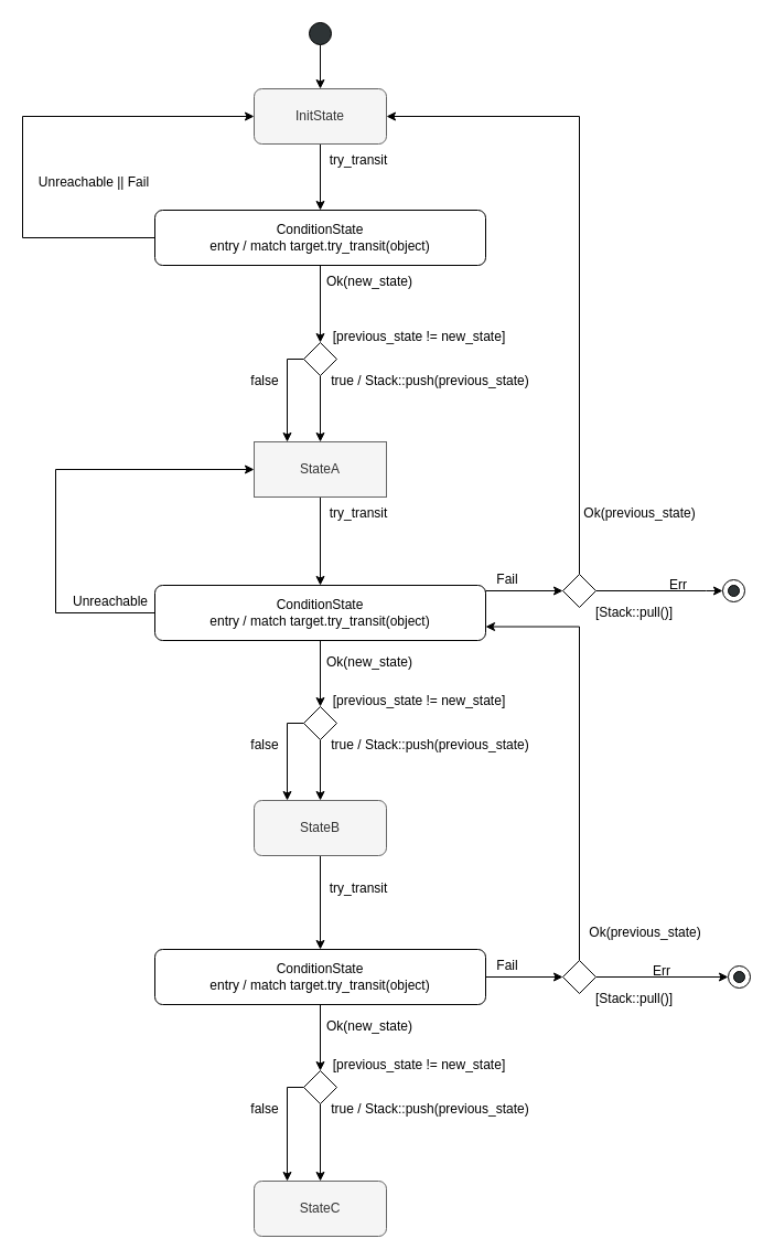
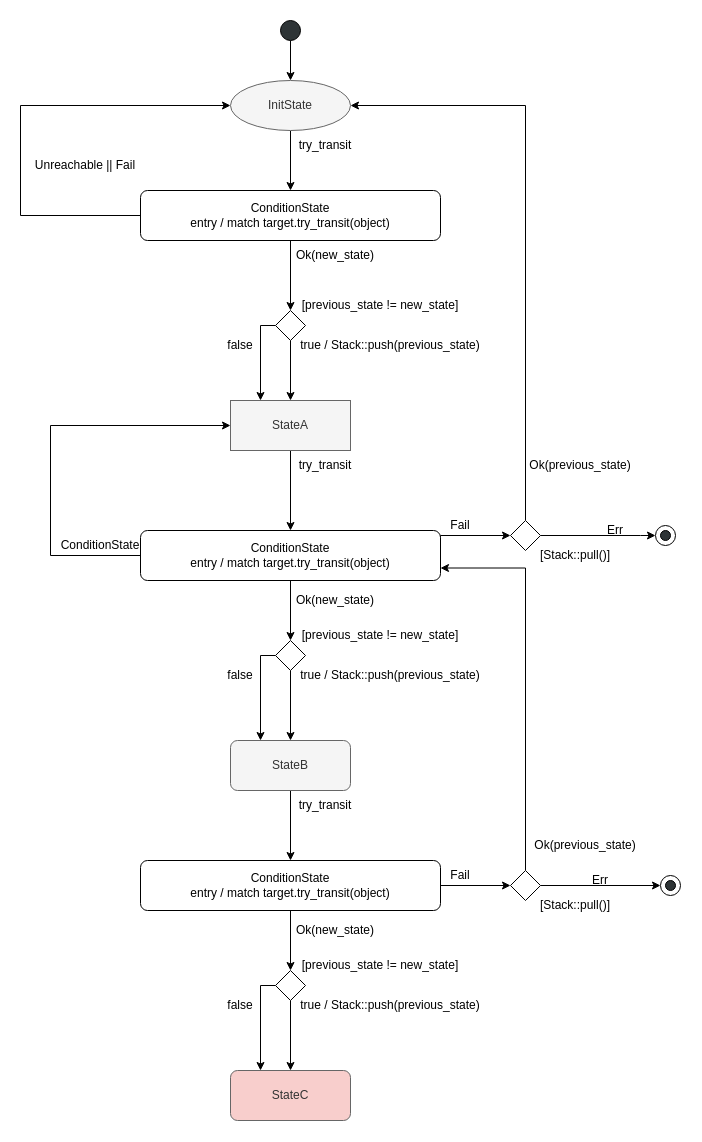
  <mxCell id="0" />
  <mxCell id="1" parent="0" />
  <mxCell id="2" style="edgeStyle=orthogonalEdgeStyle;rounded=0;orthogonalLoop=1;jettySize=auto;html=1;exitX=0.5;exitY=1;exitDx=0;exitDy=0;entryX=0.5;entryY=0;entryDx=0;entryDy=0;" edge="1" parent="1" source="3" target="5"><mxGeometry relative="1" as="geometry" /></mxCell>
  <mxCell id="3" value="" style="ellipse;whiteSpace=wrap;html=1;fillColor=#2e3436;" vertex="1" parent="1"><mxGeometry x="280" y="20" width="20" height="20" as="geometry" /></mxCell>
  <mxCell id="4" style="edgeStyle=orthogonalEdgeStyle;rounded=0;orthogonalLoop=1;jettySize=auto;html=1;exitX=0.5;exitY=1;exitDx=0;exitDy=0;entryX=0.5;entryY=0;entryDx=0;entryDy=0;" edge="1" parent="1" source="5" target="21"><mxGeometry relative="1" as="geometry"><mxPoint x="290" y="210" as="targetPoint" /></mxGeometry></mxCell>
- <mxCell id="5" value="InitState" style="rounded=1;whiteSpace=wrap;html=1;absoluteArcSize=1;arcSize=14;strokeWidth=1;fillColor=#f5f5f5;fontColor=#333333;strokeColor=#666666;" vertex="1" parent="1"><mxGeometry x="230" y="80" width="120" height="50" as="geometry" /></mxCell>
+ <mxCell id="5" value="InitState" style="ellipse;whiteSpace=wrap;html=1;absoluteArcSize=1;arcSize=14;strokeWidth=1;fillColor=#f5f5f5;fontColor=#333333;strokeColor=#666666;" vertex="1" parent="1"><mxGeometry x="230" y="80" width="120" height="50" as="geometry" /></mxCell>
  <mxCell id="6" style="edgeStyle=orthogonalEdgeStyle;rounded=0;orthogonalLoop=1;jettySize=auto;html=1;exitX=0.5;exitY=1;exitDx=0;exitDy=0;entryX=0.5;entryY=0;entryDx=0;entryDy=0;" edge="1" parent="1" source="7" target="31"><mxGeometry relative="1" as="geometry" /></mxCell>
  <mxCell id="7" value="StateA" style="whiteSpace=wrap;html=1;absoluteArcSize=1;arcSize=14;strokeWidth=1;fillColor=#f5f5f5;fontColor=#333333;strokeColor=#666666;rounded=0;" vertex="1" parent="1"><mxGeometry x="230" y="400" width="120" height="50" as="geometry" /></mxCell>
  <mxCell id="8" style="edgeStyle=orthogonalEdgeStyle;rounded=0;orthogonalLoop=1;jettySize=auto;html=1;exitX=0.5;exitY=1;exitDx=0;exitDy=0;entryX=0.5;entryY=0;entryDx=0;entryDy=0;" edge="1" parent="1" source="9" target="53"><mxGeometry relative="1" as="geometry" /></mxCell>
- <mxCell id="9" value="StateB" style="rounded=1;whiteSpace=wrap;html=1;absoluteArcSize=1;arcSize=14;strokeWidth=1;fillColor=#f5f5f5;fontColor=#333333;strokeColor=#666666;" vertex="1" parent="1"><mxGeometry x="230" y="725" width="120" height="50" as="geometry" /></mxCell>
+ <mxCell id="9" value="StateB" style="rounded=1;whiteSpace=wrap;html=1;absoluteArcSize=1;arcSize=14;strokeWidth=1;fillColor=#f5f5f5;fontColor=#333333;strokeColor=#666666;" vertex="1" parent="1"><mxGeometry x="230" y="740" width="120" height="50" as="geometry" /></mxCell>
  <mxCell id="10" value="Ok(new_state) " style="text;html=1;strokeColor=none;fillColor=none;align=center;verticalAlign=middle;whiteSpace=wrap;rounded=0;" vertex="1" parent="1"><mxGeometry x="290" y="240" width="90" height="30" as="geometry" /></mxCell>
  <mxCell id="11" value="try_transit" style="text;html=1;strokeColor=none;fillColor=none;align=center;verticalAlign=middle;whiteSpace=wrap;rounded=0;" vertex="1" parent="1"><mxGeometry x="290" y="130" width="70" height="30" as="geometry" /></mxCell>
  <mxCell id="12" style="edgeStyle=orthogonalEdgeStyle;rounded=0;orthogonalLoop=1;jettySize=auto;html=1;entryX=0.5;entryY=0;entryDx=0;entryDy=0;exitX=0.5;exitY=1;exitDx=0;exitDy=0;" edge="1" parent="1" source="21" target="19"><mxGeometry relative="1" as="geometry"><mxPoint x="290" y="270" as="sourcePoint" /></mxGeometry></mxCell>
  <mxCell id="13" value="false" style="text;html=1;strokeColor=none;fillColor=none;align=center;verticalAlign=middle;whiteSpace=wrap;rounded=0;" vertex="1" parent="1"><mxGeometry x="210" y="330" width="60" height="30" as="geometry" /></mxCell>
  <mxCell id="14" value="true / Stack::push(previous_state)" style="text;html=1;strokeColor=none;fillColor=none;align=center;verticalAlign=middle;whiteSpace=wrap;rounded=0;" vertex="1" parent="1"><mxGeometry x="270" y="330" width="240" height="30" as="geometry" /></mxCell>
  <mxCell id="15" value="Unreachable || Fail" style="text;html=1;strokeColor=none;fillColor=none;align=center;verticalAlign=middle;whiteSpace=wrap;rounded=0;" vertex="1" parent="1"><mxGeometry x="25" y="150" width="120" height="30" as="geometry" /></mxCell>
  <mxCell id="16" value="[previous_state != new_state]" style="text;html=1;strokeColor=none;fillColor=none;align=center;verticalAlign=middle;whiteSpace=wrap;rounded=0;" vertex="1" parent="1"><mxGeometry x="290" y="290" width="180" height="30" as="geometry" /></mxCell>
  <mxCell id="17" style="edgeStyle=orthogonalEdgeStyle;rounded=0;orthogonalLoop=1;jettySize=auto;html=1;exitX=0.5;exitY=1;exitDx=0;exitDy=0;entryX=0.5;entryY=0;entryDx=0;entryDy=0;" edge="1" parent="1" source="19" target="7"><mxGeometry relative="1" as="geometry" /></mxCell>
  <mxCell id="18" style="edgeStyle=orthogonalEdgeStyle;rounded=0;orthogonalLoop=1;jettySize=auto;html=1;exitX=0;exitY=0.5;exitDx=0;exitDy=0;entryX=0.25;entryY=0;entryDx=0;entryDy=0;" edge="1" parent="1" source="19" target="7"><mxGeometry relative="1" as="geometry"><Array as="points"><mxPoint x="260" y="325" /></Array></mxGeometry></mxCell>
  <mxCell id="19" value="" style="rhombus;whiteSpace=wrap;html=1;" vertex="1" parent="1"><mxGeometry x="275" y="310" width="30" height="30" as="geometry" /></mxCell>
  <mxCell id="20" style="edgeStyle=orthogonalEdgeStyle;rounded=0;orthogonalLoop=1;jettySize=auto;html=1;exitX=0;exitY=0.5;exitDx=0;exitDy=0;entryX=0;entryY=0.5;entryDx=0;entryDy=0;" edge="1" parent="1" source="21" target="5"><mxGeometry relative="1" as="geometry"><mxPoint x="10" y="215" as="targetPoint" /><Array as="points"><mxPoint x="20" y="215" /><mxPoint x="20" y="105" /></Array></mxGeometry></mxCell>
  <mxCell id="21" value="&lt;div&gt;ConditionState&lt;/div&gt;&lt;div&gt; entry / match target.try_transit(object)&lt;/div&gt;" style="rounded=1;whiteSpace=wrap;html=1;absoluteArcSize=1;arcSize=14;strokeWidth=1;" vertex="1" parent="1"><mxGeometry x="140" y="190" width="300" height="50" as="geometry" /></mxCell>
  <mxCell id="22" value="Fail" style="text;html=1;strokeColor=none;fillColor=none;align=center;verticalAlign=middle;whiteSpace=wrap;rounded=0;" vertex="1" parent="1"><mxGeometry x="440" y="510" width="40" height="30" as="geometry" /></mxCell>
  <mxCell id="23" style="edgeStyle=orthogonalEdgeStyle;rounded=0;orthogonalLoop=1;jettySize=auto;html=1;exitX=0.5;exitY=0;exitDx=0;exitDy=0;entryX=1;entryY=0.5;entryDx=0;entryDy=0;" edge="1" parent="1" source="25" target="5"><mxGeometry relative="1" as="geometry" /></mxCell>
  <mxCell id="24" style="edgeStyle=orthogonalEdgeStyle;rounded=0;orthogonalLoop=1;jettySize=auto;html=1;exitX=1;exitY=0.5;exitDx=0;exitDy=0;entryX=0;entryY=0.5;entryDx=0;entryDy=0;" edge="1" parent="1" source="25" target="36"><mxGeometry relative="1" as="geometry"><mxPoint x="700" y="580" as="targetPoint" /><Array as="points"><mxPoint x="640" y="535" /></Array></mxGeometry></mxCell>
  <mxCell id="25" value="" style="rhombus;whiteSpace=wrap;html=1;" vertex="1" parent="1"><mxGeometry x="510" y="520" width="30" height="30" as="geometry" /></mxCell>
  <mxCell id="26" value="[Stack::pull()]" style="text;html=1;strokeColor=none;fillColor=none;align=center;verticalAlign=middle;whiteSpace=wrap;rounded=0;" vertex="1" parent="1"><mxGeometry x="520" y="540" width="110" height="30" as="geometry" /></mxCell>
  <mxCell id="27" value="Ok(previous_state)" style="text;html=1;strokeColor=none;fillColor=none;align=center;verticalAlign=middle;whiteSpace=wrap;rounded=0;" vertex="1" parent="1"><mxGeometry x="505" y="450" width="150" height="30" as="geometry" /></mxCell>
  <mxCell id="28" style="edgeStyle=orthogonalEdgeStyle;rounded=0;orthogonalLoop=1;jettySize=auto;html=1;exitX=0;exitY=0.5;exitDx=0;exitDy=0;entryX=0;entryY=0.5;entryDx=0;entryDy=0;" edge="1" parent="1" source="31" target="7"><mxGeometry relative="1" as="geometry"><Array as="points"><mxPoint x="50" y="555" /><mxPoint x="50" y="425" /></Array></mxGeometry></mxCell>
  <mxCell id="29" style="edgeStyle=orthogonalEdgeStyle;rounded=0;orthogonalLoop=1;jettySize=auto;html=1;exitX=0;exitY=1;exitDx=0;exitDy=0;entryX=0;entryY=0.5;entryDx=0;entryDy=0;" edge="1" parent="1" source="22" target="25"><mxGeometry relative="1" as="geometry"><Array as="points"><mxPoint x="440" y="535" /></Array></mxGeometry></mxCell>
  <mxCell id="30" style="edgeStyle=orthogonalEdgeStyle;rounded=0;orthogonalLoop=1;jettySize=auto;html=1;exitX=0.5;exitY=1;exitDx=0;exitDy=0;entryX=0.5;entryY=0;entryDx=0;entryDy=0;" edge="1" parent="1" source="31" target="39"><mxGeometry relative="1" as="geometry" /></mxCell>
  <mxCell id="31" value="&lt;div&gt;ConditionState&lt;/div&gt;&lt;div&gt; entry / match target.try_transit(object)&lt;/div&gt;" style="rounded=1;whiteSpace=wrap;html=1;absoluteArcSize=1;arcSize=14;strokeWidth=1;" vertex="1" parent="1"><mxGeometry x="140" y="530" width="300" height="50" as="geometry" /></mxCell>
  <mxCell id="32" value="try_transit" style="text;html=1;strokeColor=none;fillColor=none;align=center;verticalAlign=middle;whiteSpace=wrap;rounded=0;" vertex="1" parent="1"><mxGeometry x="290" y="450" width="70" height="30" as="geometry" /></mxCell>
- <mxCell id="33" value="Unreachable" style="text;html=1;strokeColor=none;fillColor=none;align=center;verticalAlign=middle;whiteSpace=wrap;rounded=0;" vertex="1" parent="1"><mxGeometry x="40" y="530" width="120" height="30" as="geometry" /></mxCell>
+ <mxCell id="33" value="ConditionState" style="text;html=1;strokeColor=none;fillColor=none;align=center;verticalAlign=middle;whiteSpace=wrap;rounded=0;" vertex="1" parent="1"><mxGeometry x="40" y="530" width="120" height="30" as="geometry" /></mxCell>
  <mxCell id="34" value="Err" style="text;html=1;strokeColor=none;fillColor=none;align=center;verticalAlign=middle;whiteSpace=wrap;rounded=0;" vertex="1" parent="1"><mxGeometry x="585" y="515" width="60" height="30" as="geometry" /></mxCell>
  <mxCell id="35" value="" style="ellipse;whiteSpace=wrap;html=1;fillColor=#2e3436;" vertex="1" parent="1"><mxGeometry x="660" y="530" width="10" height="10" as="geometry" /></mxCell>
  <mxCell id="36" value="" style="ellipse;whiteSpace=wrap;html=1;fillColor=none;" vertex="1" parent="1"><mxGeometry x="655" y="525" width="20" height="20" as="geometry" /></mxCell>
  <mxCell id="37" style="edgeStyle=orthogonalEdgeStyle;rounded=0;orthogonalLoop=1;jettySize=auto;html=1;exitX=0.5;exitY=1;exitDx=0;exitDy=0;entryX=0.5;entryY=0;entryDx=0;entryDy=0;" edge="1" parent="1" source="39" target="9"><mxGeometry relative="1" as="geometry" /></mxCell>
  <mxCell id="38" style="edgeStyle=orthogonalEdgeStyle;rounded=0;orthogonalLoop=1;jettySize=auto;html=1;exitX=0;exitY=0.5;exitDx=0;exitDy=0;entryX=0.25;entryY=0;entryDx=0;entryDy=0;" edge="1" parent="1" source="39" target="9"><mxGeometry relative="1" as="geometry"><Array as="points"><mxPoint x="260" y="655" /></Array></mxGeometry></mxCell>
  <mxCell id="39" value="" style="rhombus;whiteSpace=wrap;html=1;" vertex="1" parent="1"><mxGeometry x="275" y="640" width="30" height="30" as="geometry" /></mxCell>
  <mxCell id="40" value="Ok(new_state) " style="text;html=1;strokeColor=none;fillColor=none;align=center;verticalAlign=middle;whiteSpace=wrap;rounded=0;" vertex="1" parent="1"><mxGeometry x="290" y="585" width="90" height="30" as="geometry" /></mxCell>
  <mxCell id="41" value="[previous_state != new_state]" style="text;html=1;strokeColor=none;fillColor=none;align=center;verticalAlign=middle;whiteSpace=wrap;rounded=0;" vertex="1" parent="1"><mxGeometry x="290" y="620" width="180" height="30" as="geometry" /></mxCell>
  <mxCell id="42" value="true / Stack::push(previous_state)" style="text;html=1;strokeColor=none;fillColor=none;align=center;verticalAlign=middle;whiteSpace=wrap;rounded=0;" vertex="1" parent="1"><mxGeometry x="270" y="660" width="240" height="30" as="geometry" /></mxCell>
  <mxCell id="43" value="false" style="text;html=1;strokeColor=none;fillColor=none;align=center;verticalAlign=middle;whiteSpace=wrap;rounded=0;" vertex="1" parent="1"><mxGeometry x="210" y="660" width="60" height="30" as="geometry" /></mxCell>
- <mxCell id="44" value="StateC" style="rounded=1;whiteSpace=wrap;html=1;absoluteArcSize=1;arcSize=14;strokeWidth=1;fillColor=#f5f5f5;fontColor=#333333;strokeColor=#666666;" vertex="1" parent="1"><mxGeometry x="230" y="1070" width="120" height="50" as="geometry" /></mxCell>
+ <mxCell id="44" value="StateC" style="rounded=1;whiteSpace=wrap;html=1;absoluteArcSize=1;arcSize=14;strokeWidth=1;fillColor=#f8cecc;fontColor=#333333;strokeColor=#666666;" vertex="1" parent="1"><mxGeometry x="230" y="1070" width="120" height="50" as="geometry" /></mxCell>
  <mxCell id="45" value="Fail" style="text;html=1;strokeColor=none;fillColor=none;align=center;verticalAlign=middle;whiteSpace=wrap;rounded=0;" vertex="1" parent="1"><mxGeometry x="440" y="860" width="40" height="30" as="geometry" /></mxCell>
  <mxCell id="46" style="edgeStyle=orthogonalEdgeStyle;rounded=0;orthogonalLoop=1;jettySize=auto;html=1;exitX=1;exitY=0.5;exitDx=0;exitDy=0;entryX=0;entryY=0.5;entryDx=0;entryDy=0;" edge="1" parent="1" source="48" target="56"><mxGeometry relative="1" as="geometry"><mxPoint x="700" y="930" as="targetPoint" /><Array as="points" /></mxGeometry></mxCell>
  <mxCell id="47" style="edgeStyle=orthogonalEdgeStyle;rounded=0;orthogonalLoop=1;jettySize=auto;html=1;exitX=0.5;exitY=0;exitDx=0;exitDy=0;entryX=1;entryY=0.75;entryDx=0;entryDy=0;" edge="1" parent="1" source="48" target="31"><mxGeometry relative="1" as="geometry"><Array as="points"><mxPoint x="525" y="568" /></Array></mxGeometry></mxCell>
  <mxCell id="48" value="" style="rhombus;whiteSpace=wrap;html=1;" vertex="1" parent="1"><mxGeometry x="510" y="870" width="30" height="30" as="geometry" /></mxCell>
  <mxCell id="49" value="[Stack::pull()]" style="text;html=1;strokeColor=none;fillColor=none;align=center;verticalAlign=middle;whiteSpace=wrap;rounded=0;" vertex="1" parent="1"><mxGeometry x="520" y="890" width="110" height="30" as="geometry" /></mxCell>
  <mxCell id="50" value="Ok(previous_state)" style="text;html=1;strokeColor=none;fillColor=none;align=center;verticalAlign=middle;whiteSpace=wrap;rounded=0;" vertex="1" parent="1"><mxGeometry x="510" y="830" width="150" height="30" as="geometry" /></mxCell>
  <mxCell id="51" style="edgeStyle=orthogonalEdgeStyle;rounded=0;orthogonalLoop=1;jettySize=auto;html=1;exitX=1;exitY=0.5;exitDx=0;exitDy=0;entryX=0;entryY=0.5;entryDx=0;entryDy=0;" edge="1" parent="1" source="53" target="48"><mxGeometry relative="1" as="geometry" /></mxCell>
  <mxCell id="52" style="edgeStyle=orthogonalEdgeStyle;rounded=0;orthogonalLoop=1;jettySize=auto;html=1;exitX=0.5;exitY=1;exitDx=0;exitDy=0;entryX=0.5;entryY=0;entryDx=0;entryDy=0;" edge="1" parent="1" source="53" target="59"><mxGeometry relative="1" as="geometry" /></mxCell>
  <mxCell id="53" value="&lt;div&gt;ConditionState&lt;/div&gt;&lt;div&gt; entry / match target.try_transit(object)&lt;/div&gt;" style="rounded=1;whiteSpace=wrap;html=1;absoluteArcSize=1;arcSize=14;strokeWidth=1;" vertex="1" parent="1"><mxGeometry x="140" y="860" width="300" height="50" as="geometry" /></mxCell>
  <mxCell id="54" value="Err" style="text;html=1;strokeColor=none;fillColor=none;align=center;verticalAlign=middle;whiteSpace=wrap;rounded=0;" vertex="1" parent="1"><mxGeometry x="570" y="865" width="60" height="30" as="geometry" /></mxCell>
  <mxCell id="55" value="" style="ellipse;whiteSpace=wrap;html=1;fillColor=#2e3436;" vertex="1" parent="1"><mxGeometry x="665" y="880" width="10" height="10" as="geometry" /></mxCell>
  <mxCell id="56" value="" style="ellipse;whiteSpace=wrap;html=1;fillColor=none;" vertex="1" parent="1"><mxGeometry x="660" y="875" width="20" height="20" as="geometry" /></mxCell>
  <mxCell id="57" style="edgeStyle=orthogonalEdgeStyle;rounded=0;orthogonalLoop=1;jettySize=auto;html=1;exitX=0.5;exitY=1;exitDx=0;exitDy=0;entryX=0.5;entryY=0;entryDx=0;entryDy=0;" edge="1" parent="1" source="59" target="44"><mxGeometry relative="1" as="geometry" /></mxCell>
  <mxCell id="58" style="edgeStyle=orthogonalEdgeStyle;rounded=0;orthogonalLoop=1;jettySize=auto;html=1;exitX=0;exitY=0.5;exitDx=0;exitDy=0;entryX=0.25;entryY=0;entryDx=0;entryDy=0;" edge="1" parent="1" source="59" target="44"><mxGeometry relative="1" as="geometry"><Array as="points"><mxPoint x="260" y="985" /></Array></mxGeometry></mxCell>
  <mxCell id="59" value="" style="rhombus;whiteSpace=wrap;html=1;" vertex="1" parent="1"><mxGeometry x="275" y="970" width="30" height="30" as="geometry" /></mxCell>
  <mxCell id="60" value="Ok(new_state) " style="text;html=1;strokeColor=none;fillColor=none;align=center;verticalAlign=middle;whiteSpace=wrap;rounded=0;" vertex="1" parent="1"><mxGeometry x="290" y="915" width="90" height="30" as="geometry" /></mxCell>
  <mxCell id="61" value="[previous_state != new_state]" style="text;html=1;strokeColor=none;fillColor=none;align=center;verticalAlign=middle;whiteSpace=wrap;rounded=0;" vertex="1" parent="1"><mxGeometry x="290" y="950" width="180" height="30" as="geometry" /></mxCell>
  <mxCell id="62" value="true / Stack::push(previous_state)" style="text;html=1;strokeColor=none;fillColor=none;align=center;verticalAlign=middle;whiteSpace=wrap;rounded=0;" vertex="1" parent="1"><mxGeometry x="270" y="990" width="240" height="30" as="geometry" /></mxCell>
  <mxCell id="63" value="false" style="text;html=1;strokeColor=none;fillColor=none;align=center;verticalAlign=middle;whiteSpace=wrap;rounded=0;" vertex="1" parent="1"><mxGeometry x="210" y="990" width="60" height="30" as="geometry" /></mxCell>
  <mxCell id="64" value="try_transit" style="text;html=1;strokeColor=none;fillColor=none;align=center;verticalAlign=middle;whiteSpace=wrap;rounded=0;" vertex="1" parent="1"><mxGeometry x="290" y="790" width="70" height="30" as="geometry" /></mxCell>
